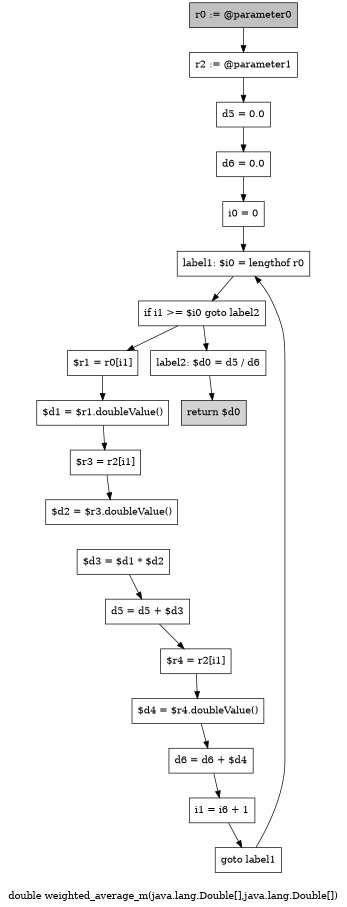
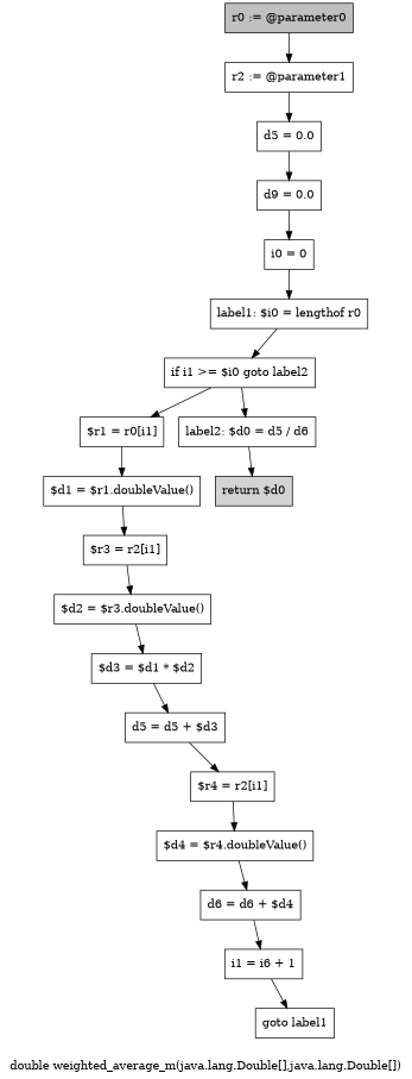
  digraph {
    label="double weighted_average_m(java.lang.Double[],java.lang.Double[])"
    node [shape=box]
    n1 [fillcolor=gray label="r0 := @parameter0" style=filled]
    n2 [label="r2 := @parameter1"]
    n3 [label="d5 = 0.0"]
-   n4 [label="d6 = 0.0"]
+   n4 [label="d9 = 0.0"]
    n5 [label="i0 = 0"]
    n6 [label="label1: $i0 = lengthof r0"]
    n7 [label="if i1 >= $i0 goto label2"]
    n8 [label="$r1 = r0[i1]"]
    n9 [label="label2: $d0 = d5 / d6"]
    n10 [label="$d1 = $r1.doubleValue()"]
    n11 [fillcolor=lightgray label="return $d0" style=filled]
    n12 [label="$r3 = r2[i1]"]
    n13 [label="$d2 = $r3.doubleValue()"]
    n14 [label="$d3 = $d1 * $d2"]
    n15 [label="d5 = d5 + $d3"]
    n16 [label="$r4 = r2[i1]"]
    n17 [label="$d4 = $r4.doubleValue()"]
    n18 [label="d6 = d6 + $d4"]
    n19 [label="i1 = i6 + 1"]
    n20 [label="goto label1"]
    n1 -> n2
    n2 -> n3
    n3 -> n4
    n4 -> n5
    n5 -> n6
    n6 -> n7
    n7 -> n8
    n7 -> n9
    n8 -> n10
    n9 -> n11
    n10 -> n12
    n12 -> n13
+   n13 -> n14
    n14 -> n15
    n15 -> n16
    n16 -> n17
    n17 -> n18
    n18 -> n19
    n19 -> n20
-   n20 -> n6
  }
